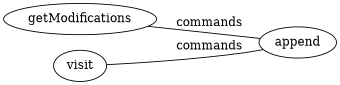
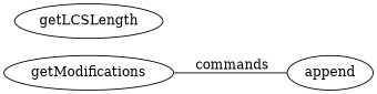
  digraph {
    rankdir=LR
    edge [dir=none]
    getModifications
    append
-   visit
+   getLCSLength
    getModifications -> append [label=" commands"]
-   visit -> append [label=" commands"]
  }
